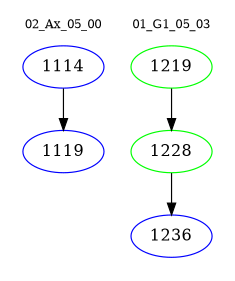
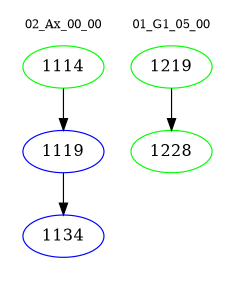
  digraph {
    fontname="DejaVu Serif"
    node [color=green fontname="DejaVu Serif"]
    edge [color=black fontname="DejaVu Serif"]
-   n1 [color=blue label=1114]
+   n1 [label=1114]
    n2 [color=blue label=1119]
+   n3 [color=blue label=1134]
    n4 [label=1219]
    n5 [label=1228]
-   n6 [color=blue label=1236]
    subgraph cluster_1 {
      color=white
      fontsize=10
-     label="02_Ax_05_00"
+     label="02_Ax_00_00"
      n1
      n2
+     n3
    }
    subgraph cluster_2 {
      color=white
      fontsize=10
-     label="01_G1_05_03"
+     label="01_G1_05_00"
      n4
      n5
-     n6
    }
    n1 -> n2
+   n2 -> n3
    n4 -> n5
-   n5 -> n6
  }
